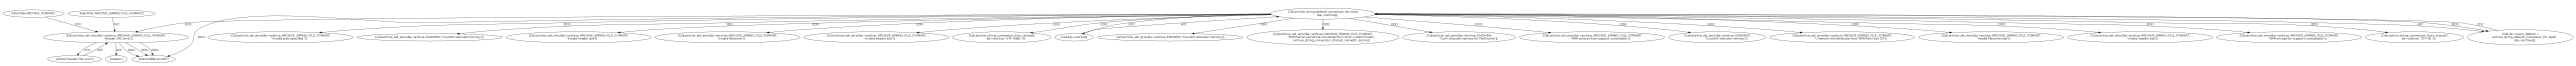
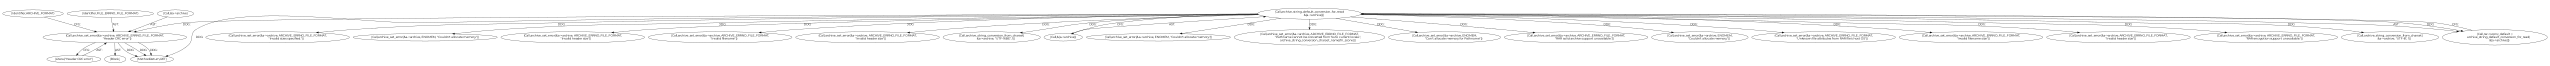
  digraph {
    fontname=Montserrat
    node [fontname=Montserrat]
    edge [fontname=Montserrat]
    n1 [label="(Call,archive_set_error(&a->archive, ARCHIVE_ERRNO_FILE_FORMAT,\n      \"Header CRC error\"))"]
    n2 [label="(Literal,\"Header CRC error\")"]
-   n3 [label="(Header,)"]
+   n3 [label="(Block,)"]
    n4 [label="(MethodReturn,RET)"]
    n5 [label="(Call,archive_string_default_conversion_for_read(\n            &(a->archive)))"]
    n6 [label="(Call,archive_set_error(&a->archive, ARCHIVE_ERRNO_FILE_FORMAT,\n                      \"Invalid sizes specified.\"))"]
    n7 [label="(Call,archive_set_error(&a->archive, ENOMEM, \"Couldn't allocate memory.\"))"]
    n8 [label="(Call,archive_set_error(&a->archive, ARCHIVE_ERRNO_FILE_FORMAT,\n        \"Invalid header size\"))"]
    n9 [label="(Call,archive_set_error(&a->archive, ARCHIVE_ERRNO_FILE_FORMAT,\n          \"Invalid filename\"))"]
    n10 [label="(Call,archive_set_error(&a->archive, ARCHIVE_ERRNO_FILE_FORMAT,\n        \"Invalid header size\"))"]
    n11 [label="(Call,archive_string_conversion_from_charset(\n           &a->archive, \"UTF-16BE\", 1))"]
    n12 [label="(Call,&(a->archive))"]
    n13 [label="(Call,archive_set_error(&a->archive, ENOMEM, \"Couldn't allocate memory.\"))"]
    n14 [label="(Call,archive_set_error(&a->archive, ARCHIVE_ERRNO_FILE_FORMAT,\n                      \"Pathname cannot be converted from %s to current locale.\",\n                      archive_string_conversion_charset_name(fn_sconv)))"]
    n15 [label="(Call,archive_set_error(&a->archive, ENOMEM,\n                        \"Can't allocate memory for Pathname\"))"]
    n16 [label="(Call,archive_set_error(&a->archive, ARCHIVE_ERRNO_FILE_FORMAT,\n                      \"RAR solid archive support unavailable.\"))"]
    n17 [label="(Call,archive_set_error(&a->archive, ENOMEM,\n                        \"Couldn't allocate memory.\"))"]
    n18 [label="(Call,archive_set_error(&a->archive, ARCHIVE_ERRNO_FILE_FORMAT,\n                      \"Unknown file attributes from RAR file's host OS\"))"]
    n19 [label="(Call,archive_set_error(&a->archive, ARCHIVE_ERRNO_FILE_FORMAT,\n      \"Invalid filename size\"))"]
    n20 [label="(Call,archive_set_error(&a->archive, ARCHIVE_ERRNO_FILE_FORMAT,\n      \"Invalid header size\"))"]
    n21 [label="(Call,archive_set_error(&a->archive, ARCHIVE_ERRNO_FILE_FORMAT,\n                      \"RAR encryption support unavailable.\"))"]
    n22 [label="(Call,archive_string_conversion_from_charset(\n           &a->archive, \"UTF-8\", 1))"]
    n23 [label="(Call,rar->sconv_default =\n          archive_string_default_conversion_for_read(\n            &(a->archive)))"]
    n24 [label="(Identifier,ARCHIVE_FORMAT)"]
-   n25 [label="(Identifier,ARCHIVE_ERRNO_FILE_FORMAT)"]
+   n25 [label="(Identifier,FILE_ERRNO_FILE_FORMAT)"]
+   n26 [label="(Call,&a->archive)"]
    n1 -> n2 [label="CFG: "]
    n1 -> n3 [label="AST: "]
    n1 -> n4 [label="DDG: "]
    n1 -> n4 [label="DDG: "]
    n1 -> n4 [label="DDG: "]
    n2 -> n1 [label="AST: "]
    n5 -> n1 [label="DDG: "]
    n5 -> n4 [label="DDG: "]
    n5 -> n6 [label="DDG: "]
    n5 -> n7 [label="DDG: "]
    n5 -> n8 [label="DDG: "]
    n5 -> n9 [label="DDG: "]
    n5 -> n10 [label="DDG: "]
    n5 -> n11 [label="DDG: "]
    n5 -> n12 [label="CFG: "]
    n5 -> n13 [label="DDG: "]
    n5 -> n14 [label="DDG: "]
    n5 -> n15 [label="DDG: "]
    n5 -> n16 [label="DDG: "]
    n5 -> n17 [label="DDG: "]
    n5 -> n18 [label="DDG: "]
    n5 -> n19 [label="DDG: "]
    n5 -> n20 [label="DDG: "]
    n5 -> n21 [label="DDG: "]
    n5 -> n22 [label="DDG: "]
    n5 -> n23 [label="AST: "]
    n5 -> n23 [label="DDG: "]
    n12 -> n5 [label="AST: "]
    n23 -> n5 [label="CFG: "]
    n24 -> n1 [label="CFG: "]
    n25 -> n1 [label="AST: "]
+   n26 -> n1 [label="AST: "]
  }
